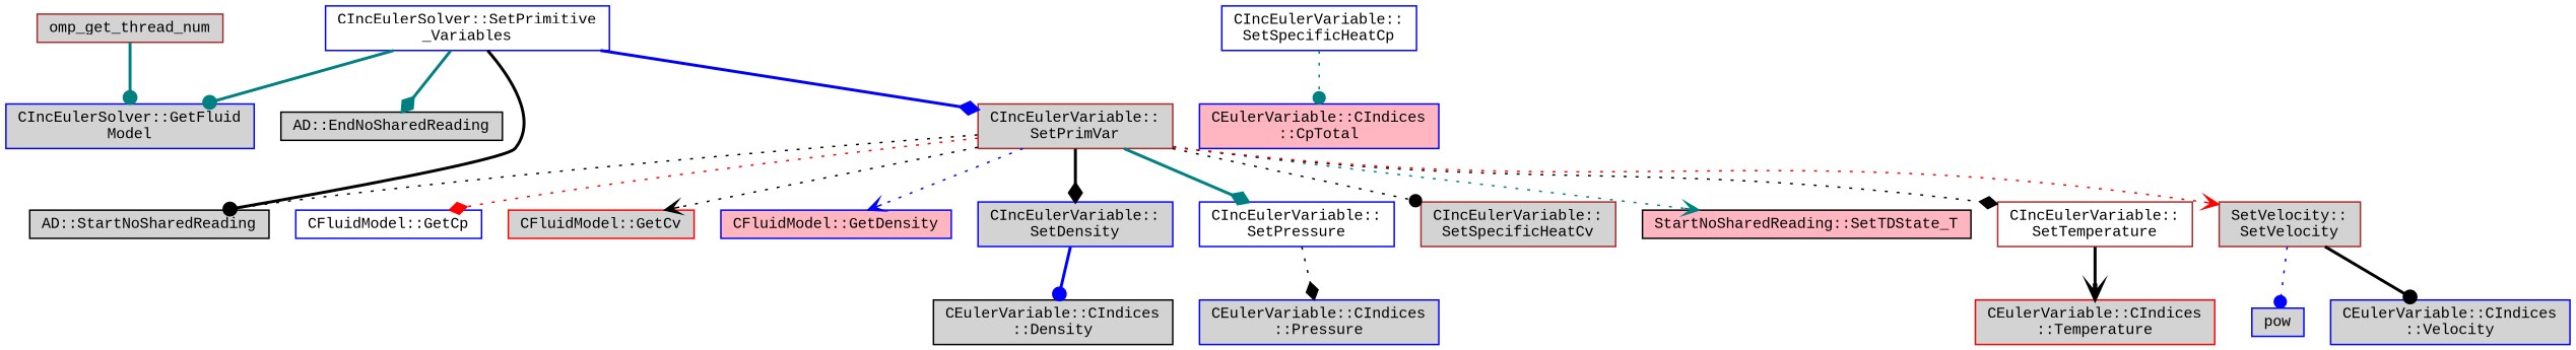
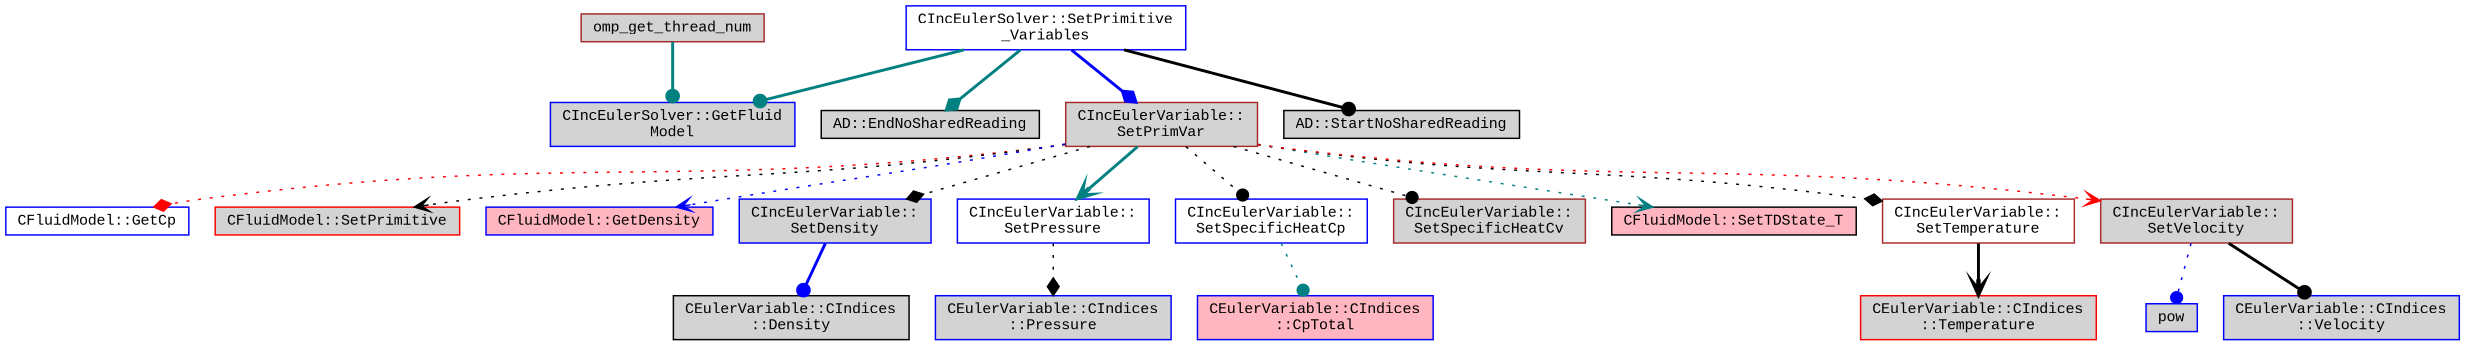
  digraph {
    fontname="Liberation Mono"
    rankdir=TB
    node [color=blue fillcolor=lightgrey fontname="Liberation Mono" fontsize=10 shape=box style=filled]
    edge [arrowhead=dot color=black fontname="Liberation Mono" fontsize=10 labelfontname=Helvetica labelfontsize=10 style=dotted]
    n1 [fillcolor=white fontcolor=black height=0.2 label="CIncEulerSolver::SetPrimitive\l_Variables" width=0.4]
    n2 [color=black height=0.2 label="AD::EndNoSharedReading" width=0.4]
    n3 [height=0.2 label="CIncEulerSolver::GetFluid\lModel" width=0.4]
    n4 [color=brown height=0.2 label="CIncEulerVariable::\lSetPrimVar" width=0.4]
    n5 [color=black height=0.2 label="AD::StartNoSharedReading" width=0.4]
    n6 [fillcolor=white height=0.2 label="CFluidModel::GetCp" width=0.4]
-   n7 [color=red height=0.2 label="CFluidModel::GetCv" width=0.4]
+   n7 [color=red height=0.2 label="CFluidModel::SetPrimitive" width=0.4]
    n8 [fillcolor=lightpink height=0.2 label="CFluidModel::GetDensity" width=0.4]
    n9 [height=0.2 label="CIncEulerVariable::\lSetDensity" width=0.4]
    n10 [fillcolor=white height=0.2 label="CIncEulerVariable::\lSetPressure" width=0.4]
    n11 [fillcolor=white height=0.2 label="CIncEulerVariable::\lSetSpecificHeatCp" width=0.4]
    n12 [color=brown height=0.2 label="CIncEulerVariable::\lSetSpecificHeatCv" width=0.4]
-   n13 [color=black fillcolor=lightpink height=0.2 label="StartNoSharedReading::SetTDState_T" width=0.4]
+   n13 [color=black fillcolor=lightpink height=0.2 label="CFluidModel::SetTDState_T" width=0.4]
    n14 [color=brown fillcolor=white height=0.2 label="CIncEulerVariable::\lSetTemperature" width=0.4]
-   n15 [color=brown height=0.2 label="SetVelocity::\lSetVelocity" width=0.4]
+   n15 [color=brown height=0.2 label="CIncEulerVariable::\lSetVelocity" width=0.4]
    n16 [color=brown height=0.2 label=omp_get_thread_num width=0.4]
    n17 [color=black height=0.2 label="CEulerVariable::CIndices\l::Density" width=0.4]
    n18 [height=0.2 label="CEulerVariable::CIndices\l::Pressure" width=0.4]
    n19 [fillcolor=lightpink height=0.2 label="CEulerVariable::CIndices\l::CpTotal" width=0.4]
    n20 [color=red height=0.2 label="CEulerVariable::CIndices\l::Temperature" width=0.4]
    n21 [height=0.2 label=pow width=0.4]
    n22 [height=0.2 label="CEulerVariable::CIndices\l::Velocity" width=0.4]
    n1 -> n2 [arrowhead=diamond color=teal style=bold]
    n1 -> n3 [color=teal style=bold]
    n1 -> n4 [arrowhead=diamond color=blue style=bold]
    n1 -> n5 [style=bold]
    n4 -> n6 [arrowhead=diamond color=red]
    n4 -> n7 [arrowhead=vee]
    n4 -> n8 [arrowhead=vee color=blue]
-   n4 -> n9 [arrowhead=diamond style=bold]
-   n4 -> n10 [arrowhead=diamond color=teal style=bold]
-   n4 -> n5
+   n4 -> n9 [arrowhead=diamond]
+   n4 -> n10 [arrowhead=vee color=teal style=bold]
+   n4 -> n11
    n4 -> n12
    n4 -> n13 [arrowhead=vee color=teal]
    n4 -> n14 [arrowhead=diamond]
    n4 -> n15 [arrowhead=vee color=red]
    n9 -> n17 [color=blue style=bold]
    n10 -> n18 [arrowhead=diamond]
    n11 -> n19 [color=teal]
    n14 -> n20 [arrowhead=vee style=bold]
    n15 -> n21 [color=blue]
    n15 -> n22 [style=bold]
    n16 -> n3 [color=teal style=bold]
  }
